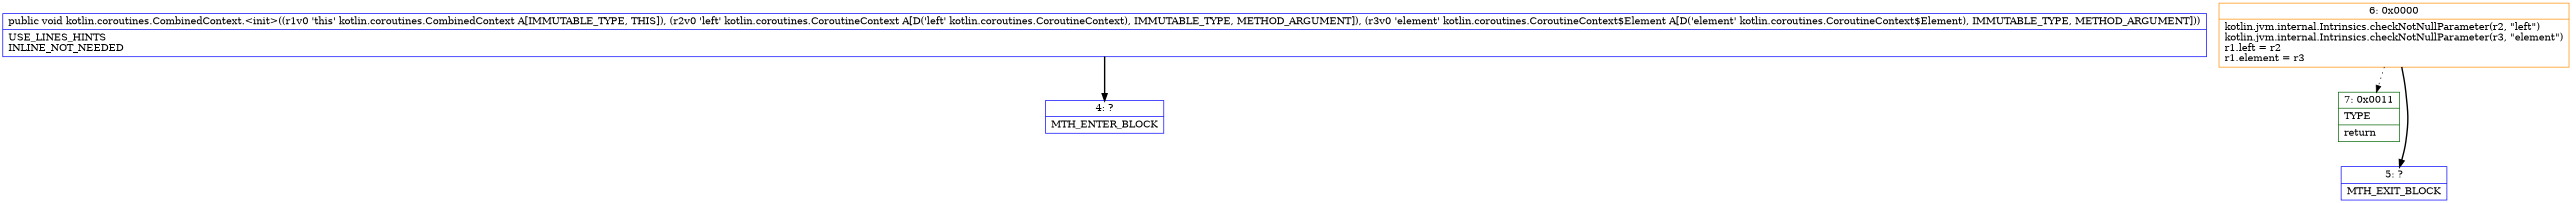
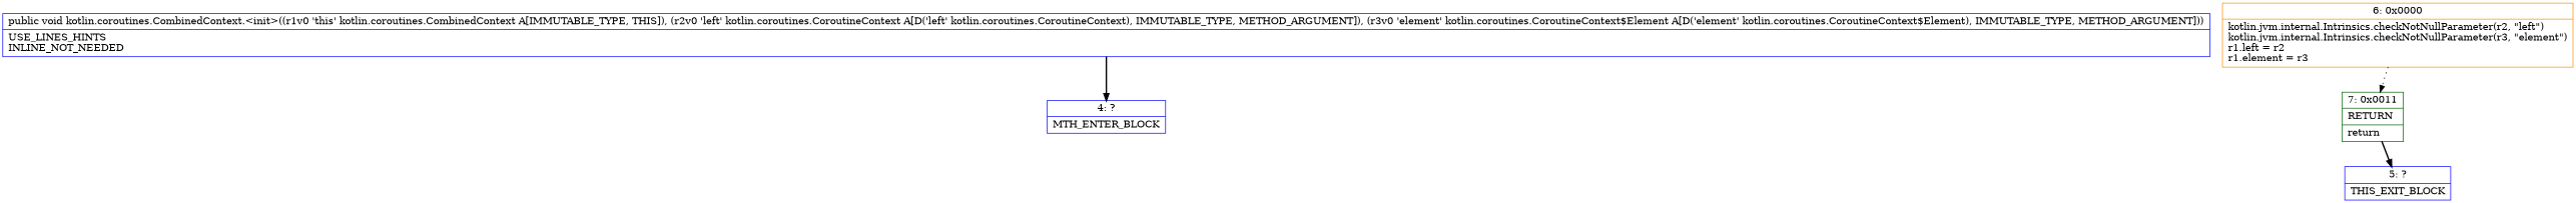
  digraph {
    node [color=blue shape=record]
    edge [style=bold]
    n1 [label="{4\:\ ?|MTH_ENTER_BLOCK\l}"]
    n2 [color=darkorange label="{6\:\ 0x0000|kotlin.jvm.internal.Intrinsics.checkNotNullParameter(r2, \"left\")\lkotlin.jvm.internal.Intrinsics.checkNotNullParameter(r3, \"element\")\lr1.left = r2\lr1.element = r3\l}"]
-   n3 [color=darkgreen label="{7\:\ 0x0011|TYPE\l|return\l}"]
-   n4 [label="{5\:\ ?|MTH_EXIT_BLOCK\l}"]
+   n3 [color=darkgreen label="{7\:\ 0x0011|RETURN\l|return\l}"]
+   n4 [label="{5\:\ ?|THIS_EXIT_BLOCK\l}"]
    n5 [label="{public void kotlin.coroutines.CombinedContext.\<init\>((r1v0 'this' kotlin.coroutines.CombinedContext A[IMMUTABLE_TYPE, THIS]), (r2v0 'left' kotlin.coroutines.CoroutineContext A[D('left' kotlin.coroutines.CoroutineContext), IMMUTABLE_TYPE, METHOD_ARGUMENT]), (r3v0 'element' kotlin.coroutines.CoroutineContext$Element A[D('element' kotlin.coroutines.CoroutineContext$Element), IMMUTABLE_TYPE, METHOD_ARGUMENT]))  | USE_LINES_HINTS\lINLINE_NOT_NEEDED\l}"]
    n2 -> n3 [style=dotted]
-   n2 -> n4
+   n3 -> n4
    n5 -> n1
  }
